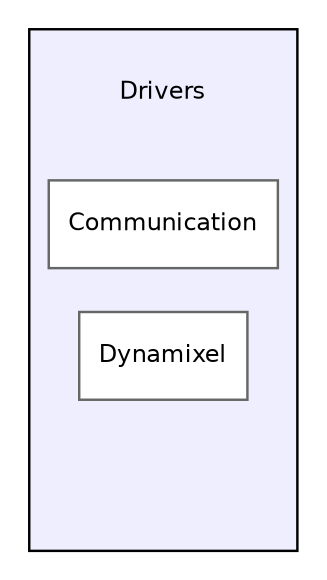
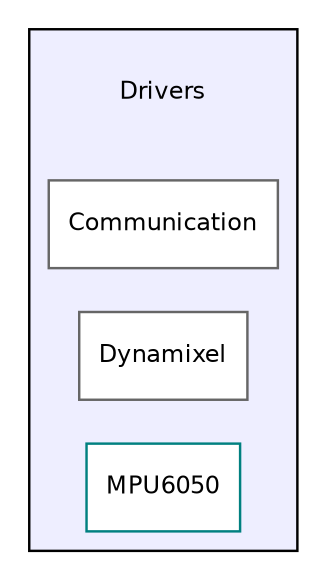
  digraph {
    compound=true
    rankdir=LR
    node [fontname=Helvetica fontsize=10 shape=box color=gray40 fillcolor=white style=filled]
    n1 [label=Drivers shape=plaintext fillcolor="" style=""]
    n2 [label=Communication]
    n3 [label=Dynamixel]
+   n4 [color=teal label=MPU6050]
    subgraph cluster_1 {
      bgcolor="#eeeeff"
      pencolor=black
      n1
      n2
      n3
+     n4
    }
  }
